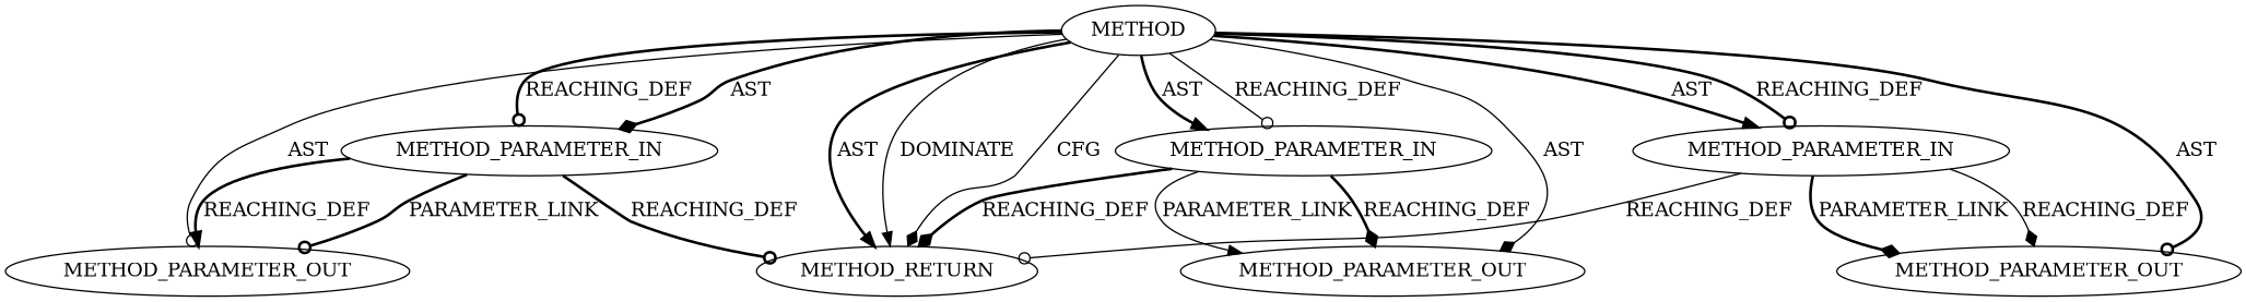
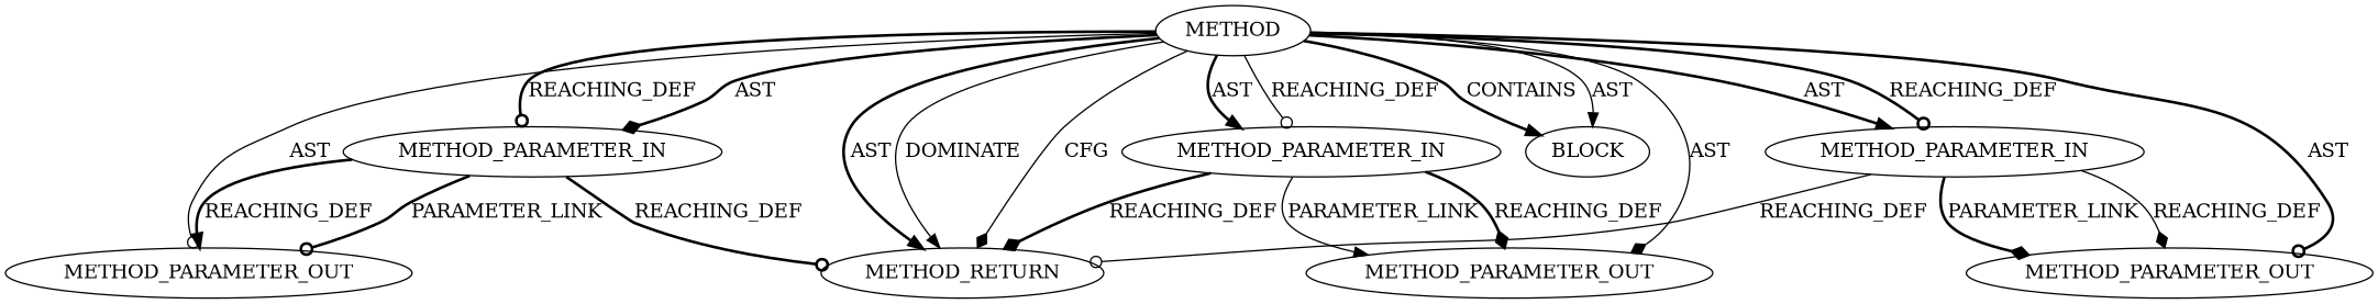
  digraph {
    node [CODE=p3 EVALUATION_STRATEGY=BY_VALUE IS_VARIADIC=false ORDER=2 TYPE_FULL_NAME=ANY]
    edge [arrowhead=odot style=bold]
    n1 [INDEX=3 NAME=p3 ORDER=3 label=METHOD_PARAMETER_OUT]
    n2 [CODE=p2 INDEX=2 NAME=p2 label=METHOD_PARAMETER_IN]
    n3 [CODE=RET label=METHOD_RETURN IS_VARIADIC=""]
    n4 [CODE=p2 INDEX=2 NAME=p2 label=METHOD_PARAMETER_OUT]
    n5 [AST_PARENT_FULL_NAME="<global>" AST_PARENT_TYPE=NAMESPACE_BLOCK CODE="<empty>" FILENAME="<empty>" FULL_NAME=EVP_VerifyInit_ex IS_EXTERNAL=true NAME=EVP_VerifyInit_ex ORDER=0 label=METHOD EVALUATION_STRATEGY="" IS_VARIADIC="" TYPE_FULL_NAME=""]
+   n6 [ARGUMENT_INDEX=1 CODE="<empty>" ORDER=1 label=BLOCK EVALUATION_STRATEGY="" IS_VARIADIC=""]
    n7 [CODE=p1 INDEX=1 NAME=p1 ORDER=1 label=METHOD_PARAMETER_IN]
    n8 [INDEX=3 NAME=p3 ORDER=3 label=METHOD_PARAMETER_IN]
    n9 [CODE=p1 INDEX=1 NAME=p1 ORDER=1 label=METHOD_PARAMETER_OUT]
    n2 -> n3 [VARIABLE=p2 label=REACHING_DEF]
    n2 -> n4 [label=PARAMETER_LINK]
    n2 -> n4 [VARIABLE=p2 arrowhead=normal label=REACHING_DEF]
    n5 -> n1 [arrowhead=diamond label=AST style=solid]
    n5 -> n2 [arrowhead=diamond label=AST]
    n5 -> n2 [label=REACHING_DEF]
    n5 -> n3 [arrowhead=normal label=DOMINATE style=solid]
    n5 -> n3 [arrowhead=diamond label=CFG style=solid]
    n5 -> n3 [arrowhead=normal label=AST]
    n5 -> n4 [label=AST style=solid]
+   n5 -> n6 [arrowhead=normal label=AST style=solid]
+   n5 -> n6 [arrowhead=normal label=CONTAINS]
    n5 -> n7 [arrowhead=normal label=AST]
    n5 -> n7 [label=REACHING_DEF]
    n5 -> n8 [label=REACHING_DEF style=solid]
    n5 -> n8 [arrowhead=normal label=AST]
    n5 -> n9 [label=AST]
    n7 -> n3 [VARIABLE=p1 label=REACHING_DEF style=solid]
    n7 -> n9 [arrowhead=diamond label=PARAMETER_LINK]
    n7 -> n9 [VARIABLE=p1 arrowhead=diamond label=REACHING_DEF style=solid]
    n8 -> n1 [arrowhead=normal label=PARAMETER_LINK style=solid]
    n8 -> n1 [VARIABLE=p3 arrowhead=diamond label=REACHING_DEF]
    n8 -> n3 [VARIABLE=p3 arrowhead=diamond label=REACHING_DEF]
  }
